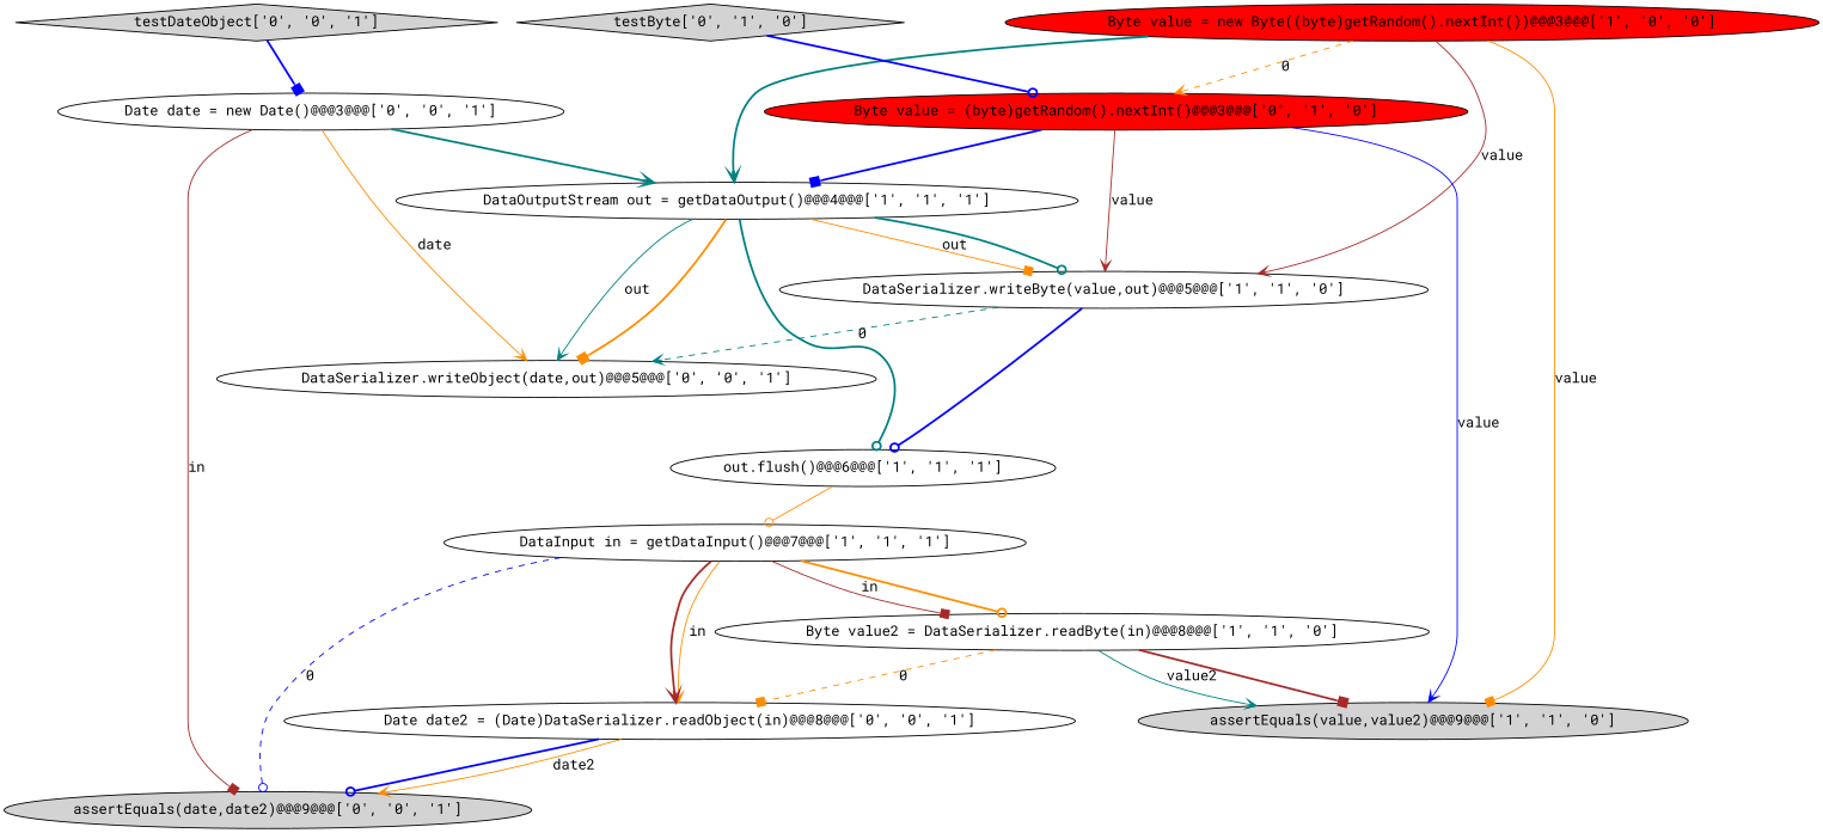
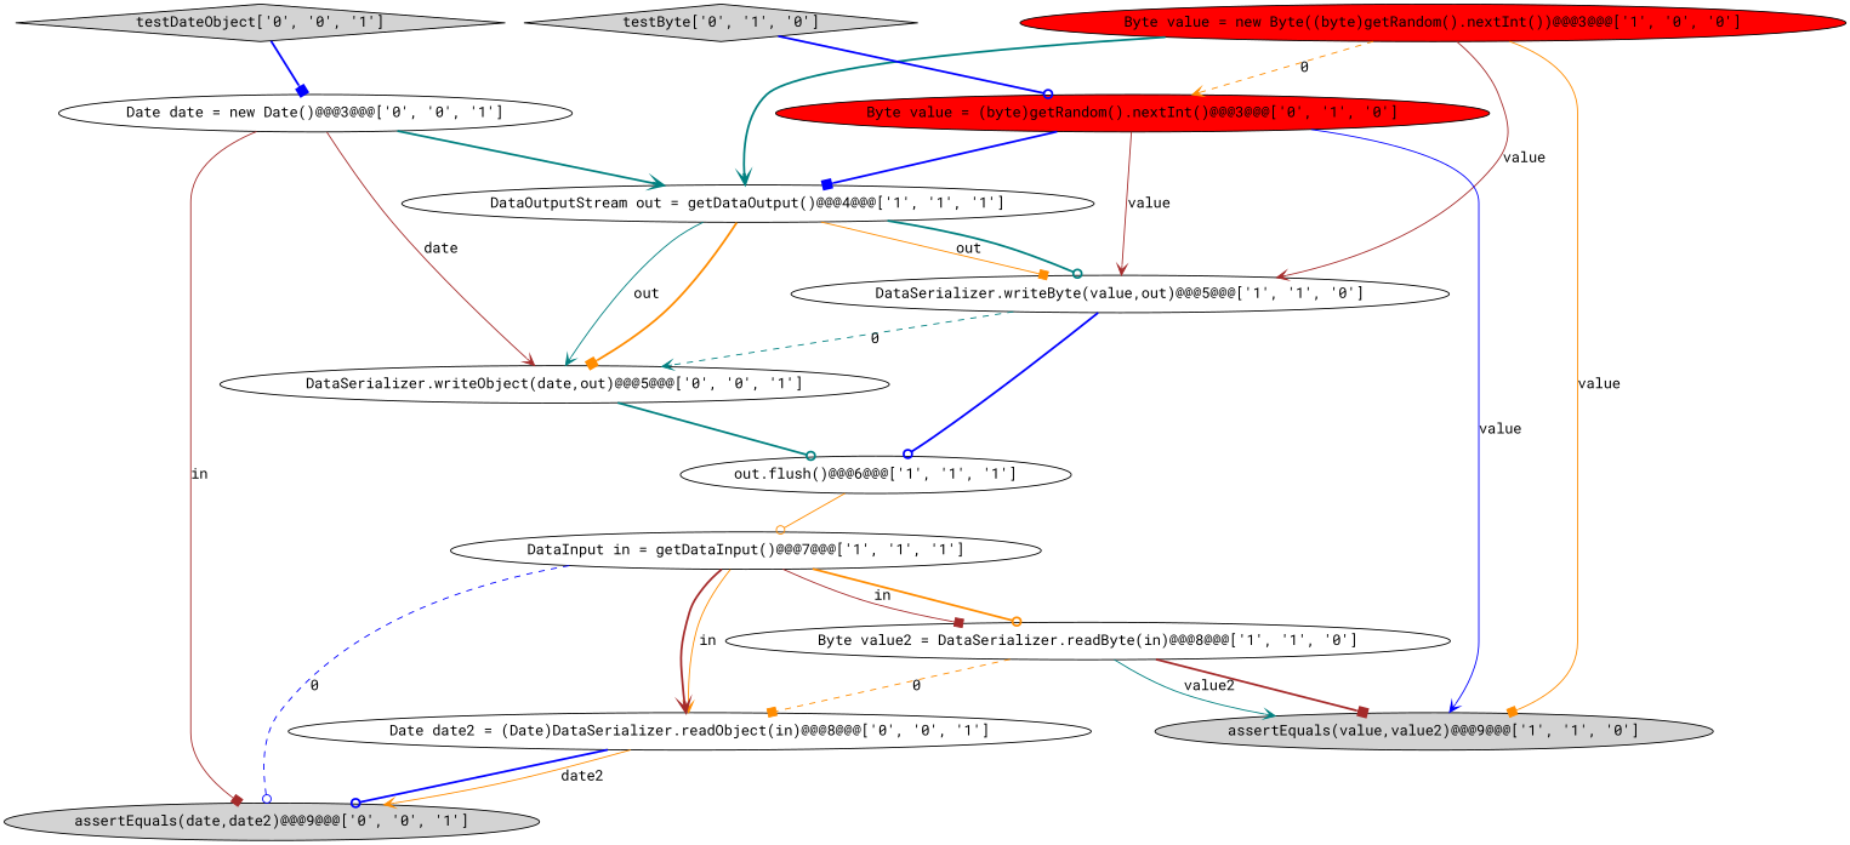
  digraph {
    fontname="Roboto Mono"
    node [fillcolor=white fontname="Roboto Mono" shape=ellipse style=filled]
    edge [arrowhead=vee color=darkorange fontname="Roboto Mono" style=bold]
    n1 [fillcolor=lightgray label="testDateObject['0', '0', '1']" shape=diamond]
    n2 [label="Date date = new Date()@@@3@@@['0', '0', '1']"]
    n3 [label="DataOutputStream out = getDataOutput()@@@4@@@['1', '1', '1']"]
    n4 [fillcolor=lightgray label="assertEquals(date,date2)@@@9@@@['0', '0', '1']"]
    n5 [label="DataSerializer.writeObject(date,out)@@@5@@@['0', '0', '1']"]
    n6 [label="Byte value2 = DataSerializer.readByte(in)@@@8@@@['1', '1', '0']"]
    n7 [label="Date date2 = (Date)DataSerializer.readObject(in)@@@8@@@['0', '0', '1']"]
    n8 [fillcolor=lightgray label="assertEquals(value,value2)@@@9@@@['1', '1', '0']"]
    n9 [label="DataSerializer.writeByte(value,out)@@@5@@@['1', '1', '0']"]
    n10 [label="out.flush()@@@6@@@['1', '1', '1']"]
    n11 [fillcolor=red label="Byte value = new Byte((byte)getRandom().nextInt())@@@3@@@['1', '0', '0']"]
    n12 [fillcolor=red label="Byte value = (byte)getRandom().nextInt()@@@3@@@['0', '1', '0']"]
    n13 [label="DataInput in = getDataInput()@@@7@@@['1', '1', '1']"]
    n14 [fillcolor=lightgray label="testByte['0', '1', '0']" shape=diamond]
    n1 -> n2 [arrowhead=box color=blue]
    n2 -> n3 [color=teal]
    n2 -> n4 [arrowhead=box color=brown label=in style=solid]
-   n2 -> n5 [label=date style=solid]
+   n2 -> n5 [color=brown label=date style=solid]
    n3 -> n5 [color=teal label=out style=solid]
    n3 -> n5 [arrowhead=box]
    n3 -> n9 [arrowhead=box label=out style=solid]
    n3 -> n9 [arrowhead=odot color=teal]
-   n3 -> n10 [arrowhead=odot color=teal]
+   n5 -> n10 [arrowhead=odot color=teal]
    n6 -> n7 [arrowhead=box label=0 style=dashed]
    n6 -> n8 [arrowhead=box color=brown]
    n6 -> n8 [color=teal label=value2 style=solid]
    n7 -> n4 [arrowhead=odot color=blue]
    n7 -> n4 [label=date2 style=solid]
    n9 -> n5 [color=teal label=0 style=dashed]
    n9 -> n10 [arrowhead=odot color=blue]
    n10 -> n13 [arrowhead=odot style=solid]
    n11 -> n3 [color=teal]
    n11 -> n8 [arrowhead=box label=value style=solid]
    n11 -> n9 [color=brown label=value style=solid]
    n11 -> n12 [label=0 style=dashed]
    n12 -> n3 [arrowhead=box color=blue]
    n12 -> n8 [color=blue label=value style=solid]
    n12 -> n9 [color=brown label=value style=solid]
    n13 -> n4 [arrowhead=odot color=blue label=0 style=dashed]
    n13 -> n6 [arrowhead=odot]
    n13 -> n6 [arrowhead=box color=brown label=in style=solid]
    n13 -> n7 [label=in style=solid]
    n13 -> n7 [color=brown]
    n14 -> n12 [arrowhead=odot color=blue]
  }
